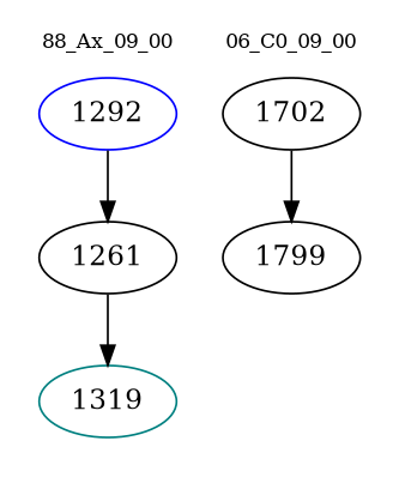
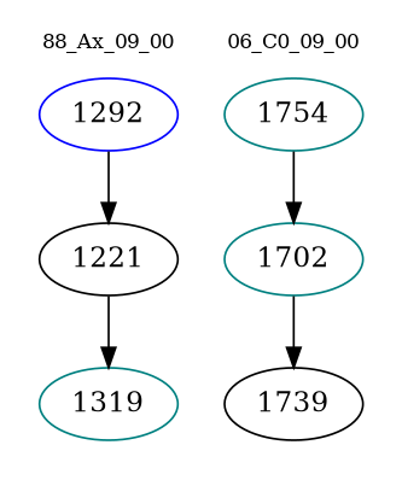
  digraph {
    node [color=teal]
    edge [color=black]
    n1 [color=blue label=1292]
-   n2 [color=black label=1261]
+   n2 [color=black label=1221]
    n3 [label=1319]
-   n5 [color=black label=1702]
-   n6 [color=black label=1799]
+   n4 [label=1754]
+   n5 [label=1702]
+   n6 [color=black label=1739]
    subgraph cluster_1 {
      color=white
      fontsize=10
      label="88_Ax_09_00"
      n1
      n2
      n3
    }
    subgraph cluster_2 {
      color=white
      fontsize=10
      label="06_C0_09_00"
+     n4
      n5
      n6
    }
    n1 -> n2
    n2 -> n3
+   n4 -> n5
    n5 -> n6
  }
